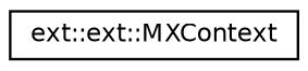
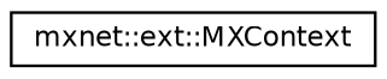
  digraph {
    rankdir=LR
-   n1 [color=black fillcolor=white fontname=Helvetica fontsize=10 height=0.2 label="ext::ext::MXContext" shape=record style=filled width=0.4]
+   n1 [color=black fillcolor=white fontname=Helvetica fontsize=10 height=0.2 label="mxnet::ext::MXContext" shape=record style=filled width=0.4]
  }
